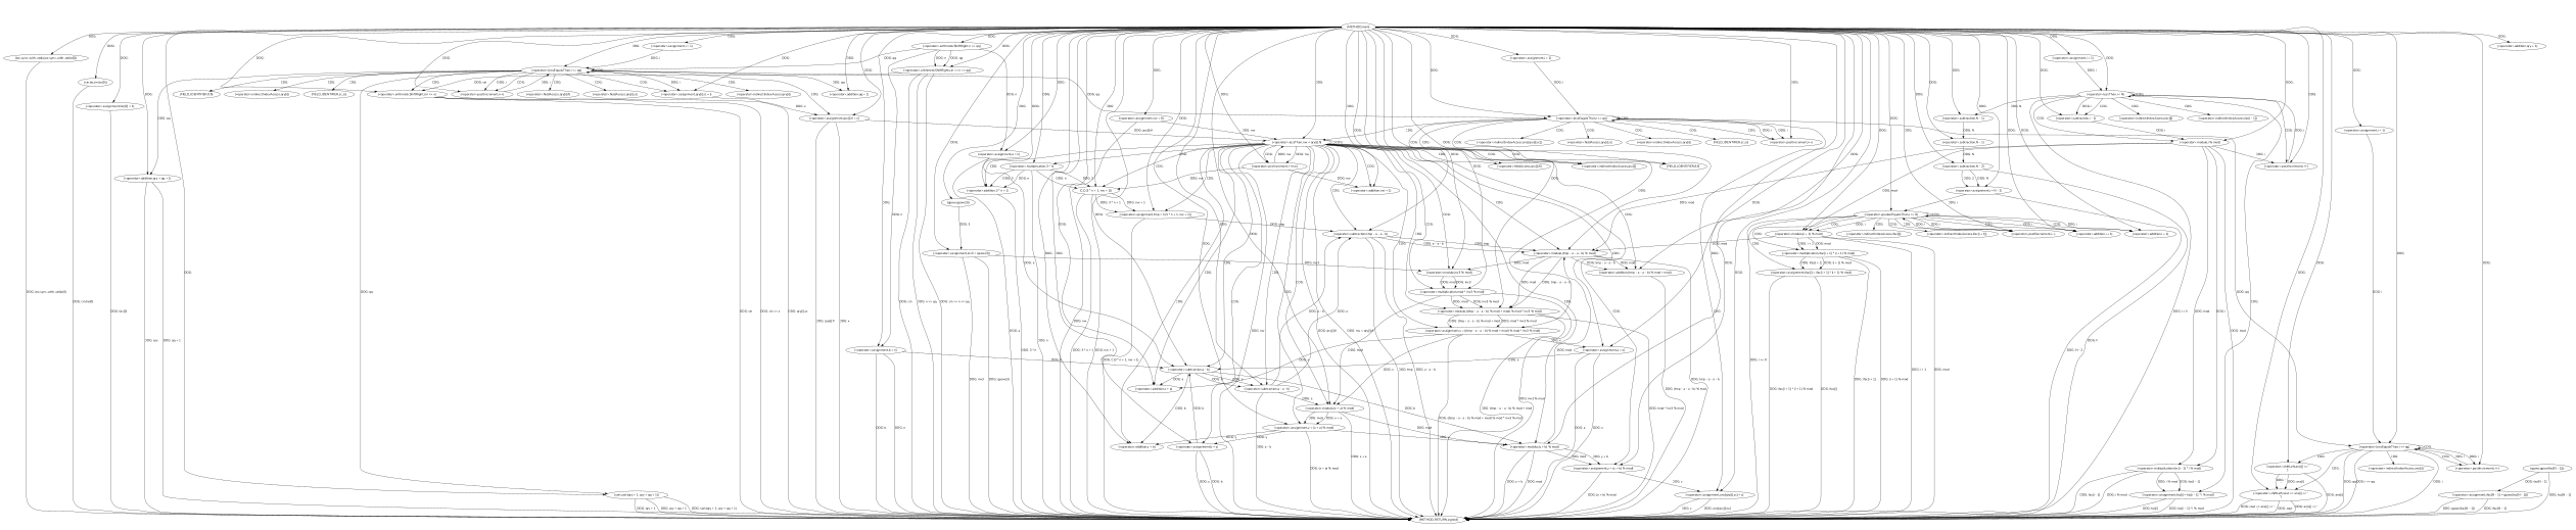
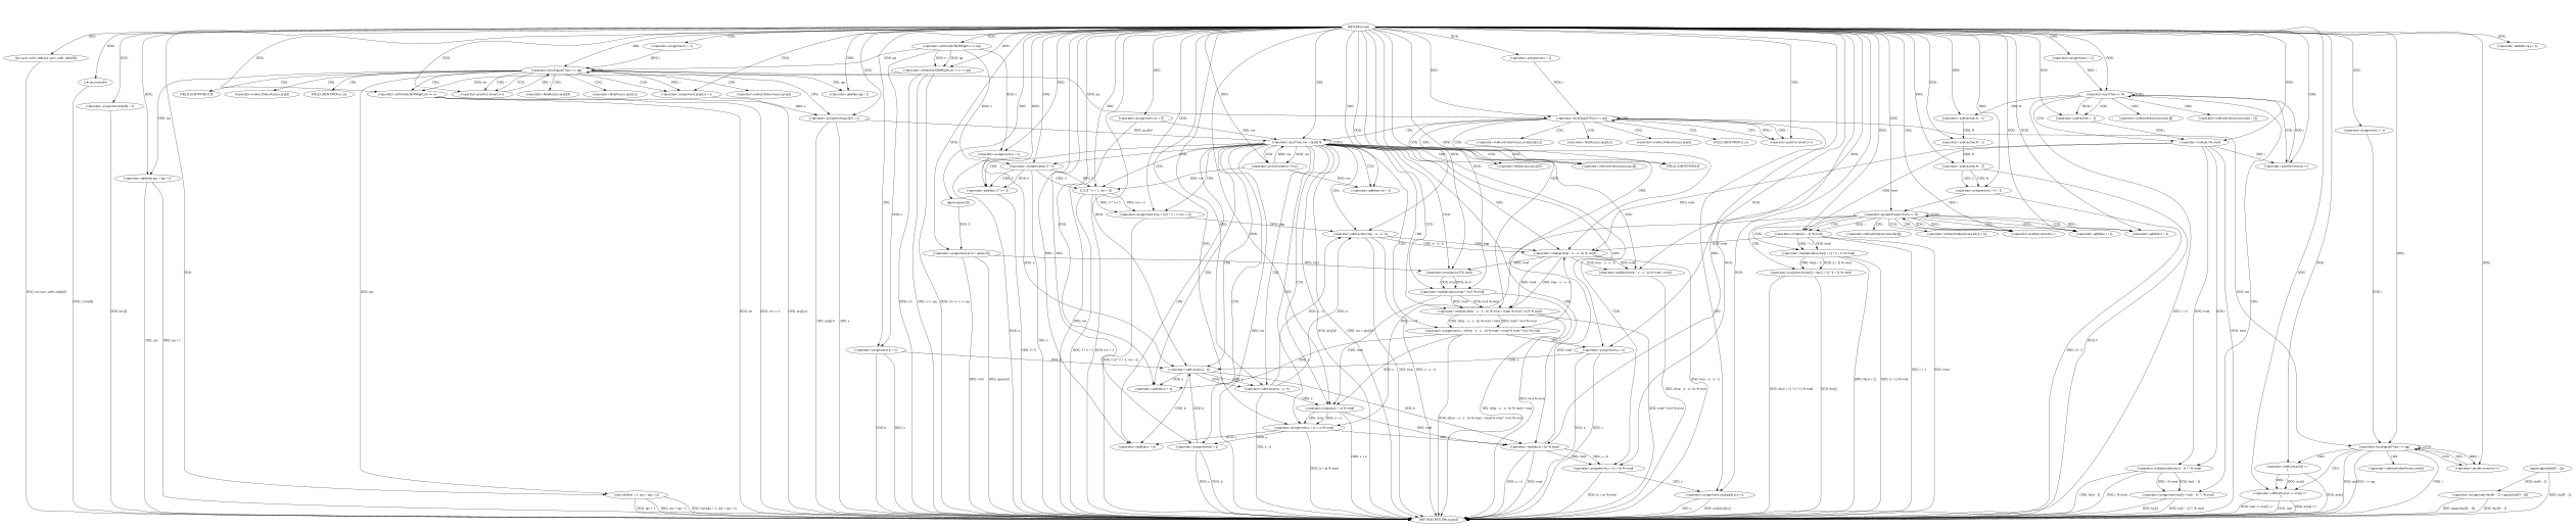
  digraph {
    fontname=Nunito
    node [fontname=Nunito]
    edge [fontname=Nunito]
-   n1 [label="(METHOD,main)"]
+   n1 [label="(RETURN,main)"]
    n2 [label="(ios::sync_with_stdio,ios::sync_with_stdio(0))"]
    n3 [label="(cin.tie,cin.tie(0))"]
    n4 [label="(<operator>.assignment,fac[0] = 1)"]
    n5 [label="(<operator>.arithmeticShiftRight,cin >> n >> qq)"]
-   n6 [label="(sort,sort(qry + 1, qry + qq + 1))"]
+   n6 [label="(sort,sort(ifac + 1, qry + qq + 1))"]
    n7 [label="(<operator>.assignment,nw = 0)"]
    n8 [label="(<operator>.assignment,a = n)"]
    n9 [label="(<operator>.assignment,b = n)"]
    n10 [label="(<operator>.assignment,inv3 = qpow(3))"]
    n11 [label="(<operator>.assignment,i = 1)"]
    n12 [label="(<operator>.lessThan,i < N)"]
    n13 [label="(<operator>.postIncrement,i++)"]
    n14 [label="(<operator>.assignment,i = N - 2)"]
    n15 [label="(<operator>.greaterEqualsThan,i >= 0)"]
    n16 [label="(<operator>.postDecrement,i--)"]
    n17 [label="(<operator>.assignment,i = 1)"]
    n18 [label="(<operator>.lessEqualsThan,i <= qq)"]
    n19 [label="(<operator>.postIncrement,i++)"]
    n20 [label="(<operator>.assignment,i = 1)"]
    n21 [label="(<operator>.lessEqualsThan,i <= qq)"]
    n22 [label="(<operator>.postIncrement,i++)"]
    n23 [label="(<operator>.assignment,i = 1)"]
    n24 [label="(<operator>.lessEqualsThan,i <= qq)"]
    n25 [label="(<operator>.postIncrement,i++)"]
    n26 [label="(<operator>.shiftLeft,cout << ans[i] << '\n')"]
    n27 [label="(<operator>.arithmeticShiftRight,n >> qq)"]
    n28 [label="(<operator>.arithmeticShiftRight,cin >> x)"]
    n29 [label="(<operator>.assignment,qry[i].fi = x)"]
    n30 [label="(<operator>.assignment,qry[i].sc = i)"]
    n31 [label="(<operator>.addition,qry + 1)"]
    n32 [label="(<operator>.addition,qry + qq + 1)"]
    n33 [label="(qpow,qpow(3))"]
    n34 [label="(<operator>.assignment,ans[qry[i].sc] = z)"]
    n35 [label="(<operator>.subtraction,N - 1)"]
    n36 [label="(<operator>.subtraction,N - 2)"]
    n37 [label="(<operator>.addition,qq + 1)"]
    n38 [label="(<operator>.lessThan,nw < qry[i].fi)"]
    n39 [label="(<operator>.shiftLeft,ans[i] << '\n')"]
    n40 [label="(<operator>.modulo,i % mod)"]
    n41 [label="(<operator>.subtraction,N - 1)"]
    n42 [label="(<operator>.modulo,(i + 1) % mod)"]
    n43 [label="(<operator>.preIncrement,++nw)"]
    n44 [label="(<operator>.assignment,tmp = C(3 * n + 1, nw + 1))"]
    n45 [label="(<operator>.assignment,x = ((tmp - a - a - b) % mod + mod) % mod * inv3 % mod)"]
    n46 [label="(<operator>.assignment,y = (x + a) % mod)"]
    n47 [label="(<operator>.assignment,z = (y + b) % mod)"]
    n48 [label="(<operator>.assignment,a = x)"]
    n49 [label="(<operator>.assignment,b = y)"]
    n50 [label="(<operator>.subtraction,i - 1)"]
    n51 [label="(<operator>.addition,i + 1)"]
    n52 [label="(<operator>.addition,i + 1)"]
    n53 [label="(C,C(3 * n + 1, nw + 1))"]
    n54 [label="(<operator>.modulo,((tmp - a - a - b) % mod + mod) % mod * inv3 % mod)"]
    n55 [label="(<operator>.modulo,(x + a) % mod)"]
    n56 [label="(<operator>.modulo,(y + b) % mod)"]
    n57 [label="(<operator>.addition,3 * n + 1)"]
    n58 [label="(<operator>.addition,nw + 1)"]
    n59 [label="(<operator>.addition,(tmp - a - a - b) % mod + mod)"]
    n60 [label="(<operator>.multiplication,mod * inv3 % mod)"]
    n61 [label="(<operator>.addition,x + a)"]
    n62 [label="(<operator>.addition,y + b)"]
    n63 [label="(<operator>.multiplication,3 * n)"]
    n64 [label="(<operator>.modulo,(tmp - a - a - b) % mod)"]
    n65 [label="(<operator>.modulo,inv3 % mod)"]
    n66 [label="(<operator>.subtraction,tmp - a - a - b)"]
    n67 [label="(<operator>.subtraction,a - a - b)"]
    n68 [label="(<operator>.subtraction,a - b)"]
    n69 [label="(METHOD_RETURN,signed)"]
    n70 [label="(<operator>.assignment,fac[i] = fac[i - 1] * i % mod)"]
    n71 [label="(<operator>.indirectIndexAccess,fac[i])"]
    n72 [label="(<operator>.indirectIndexAccess,fac[i - 1])"]
    n73 [label="(<operator>.assignment,ifac[i] = ifac[i + 1] * (i + 1) % mod)"]
    n74 [label="(<operator>.multiplication,ifac[i + 1] * (i + 1) % mod)"]
    n75 [label="(<operator>.indirectIndexAccess,ifac[i])"]
    n76 [label="(<operator>.indirectIndexAccess,ifac[i + 1])"]
    n77 [label="(<operator>.fieldAccess,qry[i].fi)"]
    n78 [label="(<operator>.fieldAccess,qry[i].sc)"]
    n79 [label="(<operator>.indirectIndexAccess,qry[i])"]
    n80 [label="(FIELD_IDENTIFIER,fi,fi)"]
    n81 [label="(<operator>.indirectIndexAccess,qry[i])"]
    n82 [label="(FIELD_IDENTIFIER,sc,sc)"]
    n83 [label="(<operator>.indirectIndexAccess,ans[qry[i].sc])"]
    n84 [label="(<operator>.fieldAccess,qry[i].fi)"]
    n85 [label="(<operator>.fieldAccess,qry[i].sc)"]
    n86 [label="(<operator>.indirectIndexAccess,qry[i])"]
    n87 [label="(FIELD_IDENTIFIER,fi,fi)"]
    n88 [label="(<operator>.indirectIndexAccess,qry[i])"]
    n89 [label="(FIELD_IDENTIFIER,sc,sc)"]
    n90 [label="(<operator>.indirectIndexAccess,ans[i])"]
    n91 [label="(<operator>.multiplication,fac[i - 1] * i % mod)"]
    n92 [label="(<operator>.assignment,ifac[N - 1] = qpow(fac[N - 1]))"]
    n93 [label="(qpow,qpow(fac[N - 1]))"]
    n1 -> n2 [label="DDG: "]
    n1 -> n3 [label="DDG: "]
    n1 -> n4 [label="DDG: "]
    n1 -> n5 [label="DDG: "]
    n1 -> n6 [label="DDG: "]
    n1 -> n7 [label="DDG: "]
    n1 -> n8 [label="DDG: "]
    n1 -> n9 [label="DDG: "]
    n1 -> n10 [label="DDG: "]
    n1 -> n11 [label="DDG: "]
    n1 -> n12 [label="DDG: "]
    n1 -> n13 [label="DDG: "]
    n1 -> n14 [label="DDG: "]
    n1 -> n15 [label="DDG: "]
    n1 -> n16 [label="DDG: "]
    n1 -> n17 [label="DDG: "]
    n1 -> n18 [label="DDG: "]
    n1 -> n19 [label="DDG: "]
    n1 -> n20 [label="DDG: "]
    n1 -> n21 [label="DDG: "]
    n1 -> n22 [label="DDG: "]
    n1 -> n23 [label="DDG: "]
    n1 -> n24 [label="DDG: "]
    n1 -> n25 [label="DDG: "]
    n1 -> n26 [label="DDG: "]
    n1 -> n27 [label="DDG: "]
    n1 -> n28 [label="DDG: "]
    n1 -> n29 [label="DDG: "]
    n1 -> n30 [label="DDG: "]
    n1 -> n31 [label="DDG: "]
    n1 -> n32 [label="DDG: "]
    n1 -> n33 [label="DDG: "]
    n1 -> n34 [label="DDG: "]
    n1 -> n35 [label="DDG: "]
    n1 -> n36 [label="DDG: "]
    n1 -> n37 [label="DDG: "]
    n1 -> n38 [label="DDG: "]
    n1 -> n39 [label="DDG: "]
    n1 -> n40 [label="DDG: "]
    n1 -> n41 [label="DDG: "]
    n1 -> n42 [label="DDG: "]
    n1 -> n43 [label="DDG: "]
    n1 -> n44 [label="DDG: "]
    n1 -> n45 [label="DDG: "]
    n1 -> n46 [label="DDG: "]
    n1 -> n47 [label="DDG: "]
    n1 -> n48 [label="DDG: "]
    n1 -> n49 [label="DDG: "]
    n1 -> n50 [label="DDG: "]
    n1 -> n51 [label="DDG: "]
    n1 -> n52 [label="DDG: "]
    n1 -> n53 [label="DDG: "]
    n1 -> n54 [label="DDG: "]
    n1 -> n55 [label="DDG: "]
    n1 -> n56 [label="DDG: "]
    n1 -> n57 [label="DDG: "]
    n1 -> n58 [label="DDG: "]
    n1 -> n59 [label="DDG: "]
    n1 -> n60 [label="DDG: "]
    n1 -> n61 [label="DDG: "]
    n1 -> n62 [label="DDG: "]
    n1 -> n63 [label="DDG: "]
    n1 -> n64 [label="DDG: "]
    n1 -> n65 [label="DDG: "]
    n1 -> n66 [label="DDG: "]
    n1 -> n67 [label="DDG: "]
    n1 -> n68 [label="DDG: "]
    n2 -> n69 [label="DDG: ios::sync_with_stdio(0)"]
    n3 -> n69 [label="DDG: cin.tie(0)"]
    n4 -> n69 [label="DDG: fac[0]"]
    n5 -> n28 [label="DDG: cin"]
    n5 -> n69 [label="DDG: cin"]
    n5 -> n69 [label="DDG: n >> qq"]
    n5 -> n69 [label="DDG: cin >> n >> qq"]
    n6 -> n69 [label="DDG: qry + 1"]
    n6 -> n69 [label="DDG: qry + qq + 1"]
    n6 -> n69 [label="DDG: sort(qry + 1, qry + qq + 1)"]
    n7 -> n38 [label="DDG: nw"]
    n7 -> n69 [label="DDG: nw"]
    n8 -> n68 [label="DDG: a"]
    n8 -> n69 [label="DDG: a"]
    n9 -> n68 [label="DDG: b"]
    n9 -> n69 [label="DDG: b"]
    n9 -> n69 [label="DDG: n"]
    n10 -> n65 [label="DDG: inv3"]
    n10 -> n69 [label="DDG: inv3"]
    n10 -> n69 [label="DDG: qpow(3)"]
    n11 -> n12 [label="DDG: i"]
    n12 -> n12 [label="CDG: "]
    n12 -> n13 [label="CDG: "]
    n12 -> n35 [label="DDG: N"]
    n12 -> n40 [label="CDG: "]
    n12 -> n50 [label="DDG: i"]
    n12 -> n50 [label="CDG: "]
    n12 -> n69 [label="DDG: i < N"]
    n12 -> n70 [label="CDG: "]
    n12 -> n71 [label="CDG: "]
    n12 -> n72 [label="CDG: "]
    n13 -> n12 [label="DDG: i"]
    n14 -> n15 [label="DDG: i"]
    n14 -> n69 [label="DDG: N - 2"]
    n15 -> n15 [label="CDG: "]
    n15 -> n16 [label="DDG: i"]
    n15 -> n16 [label="CDG: "]
    n15 -> n42 [label="DDG: i"]
    n15 -> n42 [label="CDG: "]
    n15 -> n51 [label="DDG: i"]
    n15 -> n51 [label="CDG: "]
    n15 -> n52 [label="DDG: i"]
    n15 -> n52 [label="CDG: "]
-   n15 -> n69 [label="DDG: i >= 0"]
+   n15 -> n46 [label="DDG: i >= 0"]
    n15 -> n73 [label="CDG: "]
    n15 -> n74 [label="CDG: "]
    n15 -> n75 [label="CDG: "]
    n15 -> n76 [label="CDG: "]
    n16 -> n15 [label="DDG: i"]
    n17 -> n18 [label="DDG: i"]
    n18 -> n6 [label="DDG: qq"]
    n18 -> n18 [label="CDG: "]
    n18 -> n19 [label="DDG: i"]
    n18 -> n19 [label="CDG: "]
    n18 -> n21 [label="DDG: qq"]
    n18 -> n28 [label="CDG: "]
    n18 -> n29 [label="CDG: "]
    n18 -> n30 [label="DDG: i"]
    n18 -> n30 [label="CDG: "]
    n18 -> n32 [label="DDG: qq"]
    n18 -> n37 [label="DDG: qq"]
    n18 -> n77 [label="CDG: "]
    n18 -> n78 [label="CDG: "]
    n18 -> n79 [label="CDG: "]
    n18 -> n80 [label="CDG: "]
    n18 -> n81 [label="CDG: "]
    n18 -> n82 [label="CDG: "]
    n19 -> n18 [label="DDG: i"]
    n20 -> n21 [label="DDG: i"]
    n21 -> n21 [label="CDG: "]
    n21 -> n22 [label="DDG: i"]
    n21 -> n22 [label="CDG: "]
    n21 -> n24 [label="DDG: qq"]
    n21 -> n34 [label="CDG: "]
    n21 -> n38 [label="CDG: "]
    n21 -> n83 [label="CDG: "]
    n21 -> n84 [label="CDG: "]
    n21 -> n85 [label="CDG: "]
    n21 -> n86 [label="CDG: "]
    n21 -> n87 [label="CDG: "]
    n21 -> n88 [label="CDG: "]
    n21 -> n89 [label="CDG: "]
    n22 -> n21 [label="DDG: i"]
    n23 -> n24 [label="DDG: i"]
    n24 -> n24 [label="CDG: "]
    n24 -> n25 [label="DDG: i"]
    n24 -> n25 [label="CDG: "]
    n24 -> n26 [label="CDG: "]
    n24 -> n39 [label="CDG: "]
    n24 -> n69 [label="DDG: i"]
    n24 -> n69 [label="DDG: qq"]
    n24 -> n69 [label="DDG: i <= qq"]
    n24 -> n90 [label="CDG: "]
    n25 -> n24 [label="DDG: i"]
    n26 -> n69 [label="DDG: ans[i] << '\n'"]
    n26 -> n69 [label="DDG: cout << ans[i] << '\n'"]
    n26 -> n69 [label="DDG: cout"]
    n27 -> n5 [label="DDG: qq"]
    n27 -> n5 [label="DDG: n"]
    n27 -> n8 [label="DDG: n"]
    n27 -> n9 [label="DDG: n"]
    n27 -> n18 [label="DDG: qq"]
+   n27 -> n63 [label="DDG: n"]
    n28 -> n29 [label="DDG: x"]
    n28 -> n69 [label="DDG: cin"]
    n28 -> n69 [label="DDG: cin >> x"]
    n29 -> n38 [label="DDG: qry[i].fi"]
    n29 -> n69 [label="DDG: qry[i].fi"]
    n29 -> n69 [label="DDG: x"]
    n30 -> n69 [label="DDG: qry[i].sc"]
    n32 -> n69 [label="DDG: qry"]
    n32 -> n69 [label="DDG: qq + 1"]
    n33 -> n10 [label="DDG: 3"]
    n34 -> n69 [label="DDG: ans[qry[i].sc]"]
    n34 -> n69 [label="DDG: z"]
    n35 -> n41 [label="DDG: N"]
    n36 -> n14 [label="DDG: 2"]
    n36 -> n14 [label="DDG: N"]
    n36 -> n69 [label="DDG: N"]
    n38 -> n38 [label="CDG: "]
    n38 -> n43 [label="DDG: nw"]
    n38 -> n43 [label="CDG: "]
    n38 -> n44 [label="CDG: "]
    n38 -> n45 [label="CDG: "]
    n38 -> n46 [label="CDG: "]
    n38 -> n47 [label="CDG: "]
    n38 -> n48 [label="CDG: "]
    n38 -> n49 [label="CDG: "]
    n38 -> n53 [label="CDG: "]
    n38 -> n54 [label="CDG: "]
    n38 -> n55 [label="CDG: "]
    n38 -> n56 [label="CDG: "]
    n38 -> n57 [label="CDG: "]
    n38 -> n58 [label="CDG: "]
    n38 -> n59 [label="CDG: "]
    n38 -> n60 [label="CDG: "]
    n38 -> n61 [label="CDG: "]
    n38 -> n62 [label="CDG: "]
    n38 -> n63 [label="CDG: "]
    n38 -> n64 [label="CDG: "]
    n38 -> n65 [label="CDG: "]
    n38 -> n66 [label="CDG: "]
    n38 -> n67 [label="CDG: "]
    n38 -> n68 [label="CDG: "]
    n38 -> n69 [label="DDG: nw"]
    n38 -> n69 [label="DDG: qry[i].fi"]
    n38 -> n69 [label="DDG: nw < qry[i].fi"]
    n38 -> n84 [label="CDG: "]
    n38 -> n86 [label="CDG: "]
    n38 -> n87 [label="CDG: "]
    n39 -> n26 [label="DDG: ans[i]"]
    n39 -> n26 [label="DDG: '\n'"]
    n39 -> n69 [label="DDG: ans[i]"]
    n40 -> n13 [label="DDG: i"]
    n40 -> n42 [label="DDG: mod"]
    n40 -> n64 [label="DDG: mod"]
    n40 -> n69 [label="DDG: mod"]
    n40 -> n91 [label="DDG: mod"]
    n40 -> n91 [label="DDG: i"]
    n41 -> n36 [label="DDG: N"]
    n42 -> n64 [label="DDG: mod"]
    n42 -> n69 [label="DDG: i + 1"]
    n42 -> n69 [label="DDG: mod"]
    n42 -> n74 [label="DDG: i + 1"]
    n42 -> n74 [label="DDG: mod"]
    n43 -> n38 [label="DDG: nw"]
    n43 -> n53 [label="DDG: nw"]
    n43 -> n58 [label="DDG: nw"]
    n44 -> n66 [label="DDG: tmp"]
    n44 -> n69 [label="DDG: C(3 * n + 1, nw + 1)"]
    n45 -> n48 [label="DDG: x"]
    n45 -> n55 [label="DDG: x"]
    n45 -> n61 [label="DDG: x"]
    n45 -> n69 [label="DDG: ((tmp - a - a - b) % mod + mod) % mod * inv3 % mod"]
    n46 -> n49 [label="DDG: y"]
    n46 -> n56 [label="DDG: y"]
    n46 -> n62 [label="DDG: y"]
    n46 -> n69 [label="DDG: (x + a) % mod"]
    n47 -> n34 [label="DDG: z"]
    n47 -> n69 [label="DDG: (y + b) % mod"]
    n48 -> n68 [label="DDG: a"]
    n48 -> n69 [label="DDG: a"]
    n48 -> n69 [label="DDG: x"]
    n49 -> n68 [label="DDG: b"]
    n49 -> n69 [label="DDG: b"]
    n49 -> n69 [label="DDG: y"]
    n50 -> n40 [label="DDG: i"]
    n53 -> n44 [label="DDG: nw + 1"]
    n53 -> n44 [label="DDG: 3 * n + 1"]
    n53 -> n69 [label="DDG: 3 * n + 1"]
    n53 -> n69 [label="DDG: nw + 1"]
    n54 -> n45 [label="DDG: mod * inv3 % mod"]
    n54 -> n45 [label="DDG: (tmp - a - a - b) % mod + mod"]
    n54 -> n69 [label="DDG: (tmp - a - a - b) % mod + mod"]
    n54 -> n69 [label="DDG: mod * inv3 % mod"]
    n55 -> n46 [label="DDG: mod"]
    n55 -> n46 [label="DDG: x + a"]
    n55 -> n56 [label="DDG: mod"]
    n55 -> n69 [label="DDG: x + a"]
    n56 -> n47 [label="DDG: mod"]
    n56 -> n47 [label="DDG: y + b"]
    n56 -> n64 [label="DDG: mod"]
    n56 -> n69 [label="DDG: y + b"]
    n56 -> n69 [label="DDG: mod"]
    n57 -> n69 [label="DDG: 3 * n"]
    n59 -> n69 [label="DDG: (tmp - a - a - b) % mod"]
    n60 -> n54 [label="DDG: inv3 % mod"]
    n60 -> n54 [label="DDG: mod"]
    n60 -> n55 [label="DDG: mod"]
    n60 -> n69 [label="DDG: inv3 % mod"]
    n63 -> n53 [label="DDG: 3"]
    n63 -> n53 [label="DDG: n"]
    n63 -> n57 [label="DDG: 3"]
    n63 -> n57 [label="DDG: n"]
    n63 -> n69 [label="DDG: n"]
    n64 -> n54 [label="DDG: mod"]
    n64 -> n54 [label="DDG: tmp - a - a - b"]
    n64 -> n59 [label="DDG: tmp - a - a - b"]
    n64 -> n59 [label="DDG: mod"]
    n64 -> n65 [label="DDG: mod"]
    n64 -> n69 [label="DDG: tmp - a - a - b"]
    n65 -> n60 [label="DDG: mod"]
    n65 -> n60 [label="DDG: inv3"]
    n66 -> n64 [label="DDG: a - a - b"]
    n66 -> n64 [label="DDG: tmp"]
    n66 -> n69 [label="DDG: tmp"]
    n66 -> n69 [label="DDG: a - a - b"]
    n67 -> n55 [label="DDG: a"]
    n67 -> n66 [label="DDG: a - b"]
    n67 -> n66 [label="DDG: a"]
    n67 -> n69 [label="DDG: a - b"]
    n68 -> n56 [label="DDG: b"]
    n68 -> n61 [label="DDG: a"]
    n68 -> n62 [label="DDG: b"]
    n68 -> n67 [label="DDG: a"]
    n68 -> n67 [label="DDG: b"]
    n70 -> n69 [label="DDG: fac[i]"]
    n70 -> n69 [label="DDG: fac[i - 1] * i % mod"]
    n73 -> n69 [label="DDG: ifac[i]"]
    n73 -> n69 [label="DDG: ifac[i + 1] * (i + 1) % mod"]
    n74 -> n69 [label="DDG: ifac[i + 1]"]
    n74 -> n69 [label="DDG: (i + 1) % mod"]
    n74 -> n73 [label="DDG: (i + 1) % mod"]
    n74 -> n73 [label="DDG: ifac[i + 1]"]
    n91 -> n69 [label="DDG: fac[i - 1]"]
    n91 -> n69 [label="DDG: i % mod"]
    n91 -> n70 [label="DDG: fac[i - 1]"]
    n91 -> n70 [label="DDG: i % mod"]
    n92 -> n69 [label="DDG: ifac[N - 1]"]
    n92 -> n69 [label="DDG: qpow(fac[N - 1])"]
    n93 -> n69 [label="DDG: fac[N - 1]"]
    n93 -> n92 [label="DDG: fac[N - 1]"]
  }
